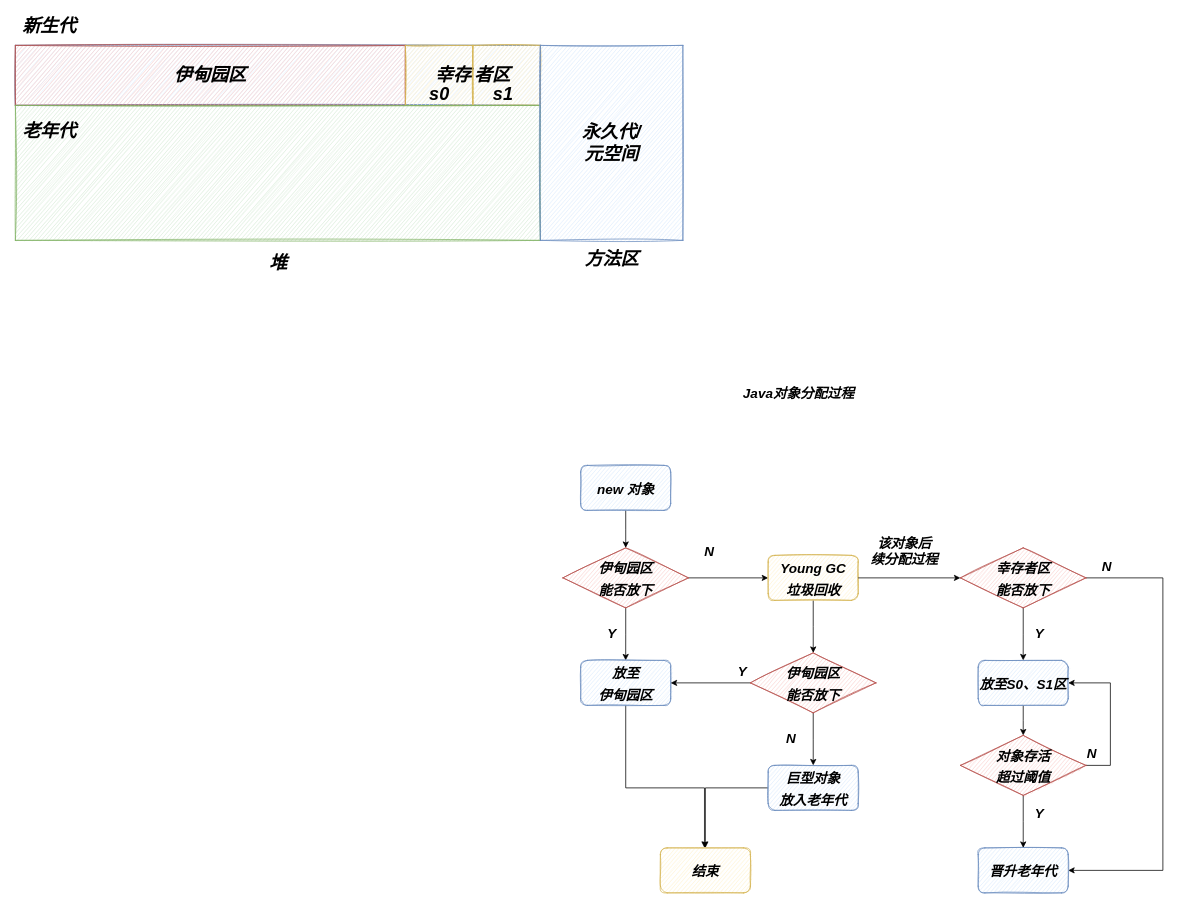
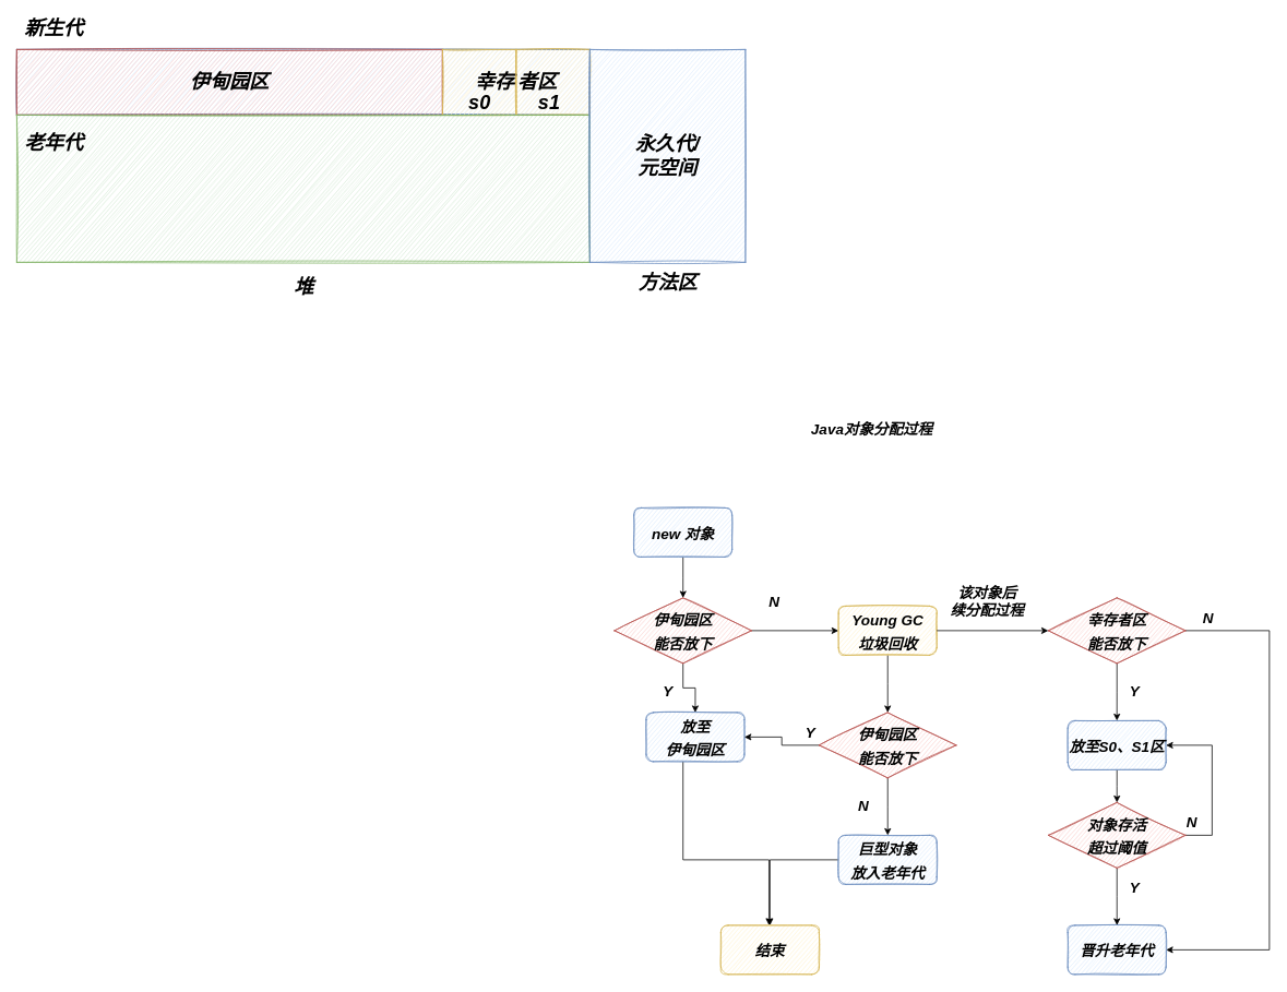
  <mxCell id="0" />
  <mxCell id="1" parent="0" />
  <mxCell id="2" value="" style="rounded=0;whiteSpace=wrap;html=1;fillColor=#dae8fc;strokeColor=#6c8ebf;sketch=1;" vertex="1" parent="1"><mxGeometry x="20" y="60" width="700" height="80" as="geometry" /></mxCell>
  <mxCell id="3" value="&lt;font style=&quot;font-size: 24px;&quot;&gt;&lt;b&gt;&lt;i&gt;堆&lt;/i&gt;&lt;/b&gt;&lt;/font&gt;" style="text;html=1;align=center;verticalAlign=middle;resizable=0;points=[];autosize=1;strokeColor=none;fillColor=none;" vertex="1" parent="1"><mxGeometry x="350" y="340" width="40" height="20" as="geometry" /></mxCell>
  <mxCell id="4" value="&lt;b&gt;&lt;i&gt;伊甸园区&lt;/i&gt;&lt;/b&gt;" style="rounded=0;whiteSpace=wrap;html=1;fontSize=24;fillColor=#f8cecc;strokeColor=#b85450;sketch=1;" vertex="1" parent="1"><mxGeometry x="20" y="60" width="520" height="80" as="geometry" /></mxCell>
  <mxCell id="5" value="&lt;i&gt;&lt;b&gt;新生代&lt;/b&gt;&lt;/i&gt;" style="text;html=1;align=center;verticalAlign=middle;resizable=0;points=[];autosize=1;strokeColor=none;fillColor=none;fontSize=24;" vertex="1" parent="1"><mxGeometry x="20" y="20" width="90" height="30" as="geometry" /></mxCell>
  <mxCell id="6" value="&lt;b&gt;&lt;i&gt;幸存&lt;/i&gt;&lt;/b&gt;" style="rounded=0;whiteSpace=wrap;html=1;sketch=1;fontSize=24;fillColor=#fff2cc;strokeColor=#d6b656;align=right;" vertex="1" parent="1"><mxGeometry x="540" y="60" width="90" height="80" as="geometry" /></mxCell>
  <mxCell id="7" value="&lt;i&gt;&lt;b&gt;者区&lt;/b&gt;&lt;/i&gt;" style="rounded=0;whiteSpace=wrap;html=1;sketch=1;fontSize=24;fillColor=#fff2cc;strokeColor=#d6b656;align=left;" vertex="1" parent="1"><mxGeometry x="630" y="60" width="90" height="80" as="geometry" /></mxCell>
  <mxCell id="8" value="&lt;b&gt;&lt;i&gt;s0&lt;/i&gt;&lt;/b&gt;" style="text;html=1;align=center;verticalAlign=middle;resizable=0;points=[];autosize=1;strokeColor=none;fillColor=none;fontSize=24;" vertex="1" parent="1"><mxGeometry x="565" y="110" width="40" height="30" as="geometry" /></mxCell>
  <mxCell id="9" value="&lt;b&gt;&lt;i&gt;s1&lt;/i&gt;&lt;/b&gt;" style="text;html=1;align=center;verticalAlign=middle;resizable=0;points=[];autosize=1;strokeColor=none;fillColor=none;fontSize=24;" vertex="1" parent="1"><mxGeometry x="650" y="110" width="40" height="30" as="geometry" /></mxCell>
  <mxCell id="10" value="" style="rounded=0;whiteSpace=wrap;html=1;sketch=1;fontSize=24;fillColor=#d5e8d4;strokeColor=#82b366;" vertex="1" parent="1"><mxGeometry x="20" y="140" width="700" height="180" as="geometry" /></mxCell>
  <mxCell id="11" value="&lt;i&gt;&lt;b&gt;老年代&lt;/b&gt;&lt;/i&gt;" style="text;html=1;align=center;verticalAlign=middle;resizable=0;points=[];autosize=1;strokeColor=none;fillColor=none;fontSize=24;" vertex="1" parent="1"><mxGeometry x="20" y="160" width="90" height="30" as="geometry" /></mxCell>
  <mxCell id="12" value="&lt;b&gt;&lt;i&gt;永久代/&lt;br&gt;元空间&lt;/i&gt;&lt;/b&gt;" style="rounded=0;whiteSpace=wrap;html=1;sketch=1;fontSize=24;fillColor=#dae8fc;strokeColor=#6c8ebf;" vertex="1" parent="1"><mxGeometry x="720" y="60" width="190" height="260" as="geometry" /></mxCell>
  <mxCell id="13" value="&lt;b&gt;&lt;i&gt;方法区&lt;/i&gt;&lt;/b&gt;" style="text;html=1;align=center;verticalAlign=middle;resizable=0;points=[];autosize=1;strokeColor=none;fillColor=none;fontSize=24;" vertex="1" parent="1"><mxGeometry x="770" y="330" width="90" height="30" as="geometry" /></mxCell>
  <mxCell id="14" value="" style="edgeStyle=orthogonalEdgeStyle;rounded=0;orthogonalLoop=1;jettySize=auto;html=1;fontSize=18;" edge="1" parent="1" source="15" target="18"><mxGeometry relative="1" as="geometry" /></mxCell>
  <mxCell id="15" value="&lt;b&gt;&lt;i&gt;&lt;font style=&quot;font-size: 18px;&quot;&gt;new 对象&lt;/font&gt;&lt;/i&gt;&lt;/b&gt;" style="rounded=1;whiteSpace=wrap;html=1;sketch=1;fontSize=24;fillColor=#dae8fc;strokeColor=#6c8ebf;" vertex="1" parent="1"><mxGeometry x="773.75" y="620" width="120" height="60" as="geometry" /></mxCell>
  <mxCell id="16" style="edgeStyle=orthogonalEdgeStyle;rounded=0;orthogonalLoop=1;jettySize=auto;html=1;entryX=0.5;entryY=0;entryDx=0;entryDy=0;fontSize=18;" edge="1" parent="1" source="18" target="20"><mxGeometry relative="1" as="geometry" /></mxCell>
  <mxCell id="17" style="edgeStyle=orthogonalEdgeStyle;rounded=0;orthogonalLoop=1;jettySize=auto;html=1;fontSize=18;" edge="1" parent="1" source="18" target="23"><mxGeometry relative="1" as="geometry" /></mxCell>
  <mxCell id="18" value="&lt;i&gt;&lt;b&gt;&lt;font style=&quot;font-size: 18px;&quot;&gt;伊甸园区&lt;br&gt;能否放下&lt;/font&gt;&lt;/b&gt;&lt;/i&gt;" style="rhombus;whiteSpace=wrap;html=1;sketch=1;fontSize=24;fillColor=#f8cecc;strokeColor=#b85450;" vertex="1" parent="1"><mxGeometry x="750" y="730" width="167.5" height="80" as="geometry" /></mxCell>
  <mxCell id="19" style="edgeStyle=orthogonalEdgeStyle;rounded=0;orthogonalLoop=1;jettySize=auto;html=1;fontSize=18;" edge="1" parent="1" source="20" target="32"><mxGeometry relative="1" as="geometry"><Array as="points"><mxPoint x="833.75" y="1050" /><mxPoint x="938.75" y="1050" /></Array></mxGeometry></mxCell>
- <mxCell id="20" value="&lt;b&gt;&lt;i&gt;&lt;font style=&quot;font-size: 18px;&quot;&gt;放至&lt;br&gt;伊甸园区&lt;/font&gt;&lt;/i&gt;&lt;/b&gt;" style="rounded=1;whiteSpace=wrap;html=1;sketch=1;fontSize=24;fillColor=#dae8fc;strokeColor=#6c8ebf;" vertex="1" parent="1"><mxGeometry x="773.75" y="880" width="120" height="60" as="geometry" /></mxCell>
+ <mxCell id="20" value="&lt;b&gt;&lt;i&gt;&lt;font style=&quot;font-size: 18px;&quot;&gt;放至&lt;br&gt;伊甸园区&lt;/font&gt;&lt;/i&gt;&lt;/b&gt;" style="rounded=1;whiteSpace=wrap;html=1;sketch=1;fontSize=24;fillColor=#dae8fc;strokeColor=#6c8ebf;" vertex="1" parent="1"><mxGeometry x="788.75" y="870" width="120" height="60" as="geometry" /></mxCell>
  <mxCell id="21" value="&lt;i&gt;&lt;b&gt;N&lt;/b&gt;&lt;/i&gt;" style="text;html=1;align=center;verticalAlign=middle;resizable=0;points=[];autosize=1;strokeColor=none;fillColor=none;fontSize=18;" vertex="1" parent="1"><mxGeometry x="930" y="720" width="30" height="30" as="geometry" /></mxCell>
  <mxCell id="22" value="" style="edgeStyle=orthogonalEdgeStyle;rounded=0;orthogonalLoop=1;jettySize=auto;html=1;fontSize=18;" edge="1" parent="1" source="23" target="26"><mxGeometry relative="1" as="geometry" /></mxCell>
  <mxCell id="23" value="&lt;span style=&quot;font-size: 18px;&quot;&gt;&lt;b&gt;&lt;i&gt;Young GC&lt;br&gt;垃圾回收&lt;/i&gt;&lt;/b&gt;&lt;/span&gt;" style="rounded=1;whiteSpace=wrap;html=1;sketch=1;fontSize=24;fillColor=#fff2cc;strokeColor=#d6b656;" vertex="1" parent="1"><mxGeometry x="1023.75" y="740" width="120" height="60" as="geometry" /></mxCell>
  <mxCell id="24" value="" style="edgeStyle=orthogonalEdgeStyle;rounded=0;orthogonalLoop=1;jettySize=auto;html=1;fontSize=18;" edge="1" parent="1" source="26" target="28"><mxGeometry relative="1" as="geometry" /></mxCell>
  <mxCell id="25" value="" style="edgeStyle=orthogonalEdgeStyle;rounded=0;orthogonalLoop=1;jettySize=auto;html=1;fontSize=18;" edge="1" parent="1" source="26" target="20"><mxGeometry relative="1" as="geometry" /></mxCell>
  <mxCell id="26" value="&lt;i&gt;&lt;b&gt;&lt;font style=&quot;font-size: 18px;&quot;&gt;伊甸园区&lt;br&gt;能否放下&lt;br&gt;&lt;/font&gt;&lt;/b&gt;&lt;/i&gt;" style="rhombus;whiteSpace=wrap;html=1;sketch=1;fontSize=24;fillColor=#f8cecc;strokeColor=#b85450;" vertex="1" parent="1"><mxGeometry x="1000" y="870" width="167.5" height="80" as="geometry" /></mxCell>
  <mxCell id="27" style="edgeStyle=orthogonalEdgeStyle;rounded=0;orthogonalLoop=1;jettySize=auto;html=1;entryX=0.5;entryY=0;entryDx=0;entryDy=0;fontSize=18;" edge="1" parent="1" source="28" target="32"><mxGeometry relative="1" as="geometry" /></mxCell>
  <mxCell id="28" value="&lt;span style=&quot;font-size: 18px;&quot;&gt;&lt;b&gt;&lt;i&gt;巨型对象&lt;br&gt;放入老年代&lt;br&gt;&lt;/i&gt;&lt;/b&gt;&lt;/span&gt;" style="rounded=1;whiteSpace=wrap;html=1;sketch=1;fontSize=24;fillColor=#dae8fc;strokeColor=#6c8ebf;" vertex="1" parent="1"><mxGeometry x="1023.75" y="1020" width="120" height="60" as="geometry" /></mxCell>
  <mxCell id="29" value="&lt;i&gt;&lt;b&gt;N&lt;/b&gt;&lt;/i&gt;" style="text;html=1;align=center;verticalAlign=middle;resizable=0;points=[];autosize=1;strokeColor=none;fillColor=none;fontSize=18;" vertex="1" parent="1"><mxGeometry x="1038.75" y="970" width="30" height="30" as="geometry" /></mxCell>
  <mxCell id="30" value="&lt;i&gt;&lt;b&gt;Y&lt;/b&gt;&lt;/i&gt;" style="text;html=1;align=center;verticalAlign=middle;resizable=0;points=[];autosize=1;strokeColor=none;fillColor=none;fontSize=18;" vertex="1" parent="1"><mxGeometry x="800" y="830" width="30" height="30" as="geometry" /></mxCell>
  <mxCell id="31" value="&lt;i&gt;&lt;b&gt;Y&lt;/b&gt;&lt;/i&gt;" style="text;html=1;align=center;verticalAlign=middle;resizable=0;points=[];autosize=1;strokeColor=none;fillColor=none;fontSize=18;" vertex="1" parent="1"><mxGeometry x="973.75" y="880" width="30" height="30" as="geometry" /></mxCell>
  <mxCell id="32" value="&lt;span style=&quot;font-size: 18px;&quot;&gt;&lt;b&gt;&lt;i&gt;结束&lt;/i&gt;&lt;/b&gt;&lt;/span&gt;" style="rounded=1;whiteSpace=wrap;html=1;sketch=1;fontSize=24;fillColor=#fff2cc;strokeColor=#d6b656;" vertex="1" parent="1"><mxGeometry x="880" y="1130" width="120" height="60" as="geometry" /></mxCell>
  <mxCell id="33" value="&lt;b&gt;&lt;i&gt;Java对象分配过程&lt;/i&gt;&lt;/b&gt;" style="text;html=1;align=center;verticalAlign=middle;resizable=0;points=[];autosize=1;strokeColor=none;fillColor=none;fontSize=18;" vertex="1" parent="1"><mxGeometry x="983.75" y="510" width="160" height="30" as="geometry" /></mxCell>
  <mxCell id="34" style="edgeStyle=orthogonalEdgeStyle;rounded=0;orthogonalLoop=1;jettySize=auto;html=1;fontSize=18;" edge="1" parent="1"><mxGeometry relative="1" as="geometry"><mxPoint x="1143.75" y="770" as="sourcePoint" /><mxPoint x="1280" y="770" as="targetPoint" /></mxGeometry></mxCell>
  <mxCell id="35" value="&lt;b&gt;&lt;i&gt;该对象后&lt;br&gt;续分配过程&lt;/i&gt;&lt;/b&gt;" style="text;html=1;align=center;verticalAlign=middle;resizable=0;points=[];autosize=1;strokeColor=none;fillColor=none;fontSize=18;" vertex="1" parent="1"><mxGeometry x="1150" y="710" width="110" height="50" as="geometry" /></mxCell>
  <mxCell id="36" style="edgeStyle=orthogonalEdgeStyle;rounded=0;orthogonalLoop=1;jettySize=auto;html=1;entryX=0.5;entryY=0;entryDx=0;entryDy=0;fontSize=18;" edge="1" parent="1" source="38" target="41"><mxGeometry relative="1" as="geometry" /></mxCell>
  <mxCell id="37" style="edgeStyle=orthogonalEdgeStyle;rounded=0;orthogonalLoop=1;jettySize=auto;html=1;fontSize=18;entryX=1;entryY=0.5;entryDx=0;entryDy=0;" edge="1" parent="1" source="38" target="39"><mxGeometry relative="1" as="geometry"><mxPoint x="1570" y="1110" as="targetPoint" /><Array as="points"><mxPoint x="1550" y="770" /><mxPoint x="1550" y="1160" /></Array></mxGeometry></mxCell>
  <mxCell id="38" value="&lt;i&gt;&lt;b&gt;&lt;font style=&quot;font-size: 18px;&quot;&gt;幸存者区&lt;br&gt;能否放下&lt;br&gt;&lt;/font&gt;&lt;/b&gt;&lt;/i&gt;" style="rhombus;whiteSpace=wrap;html=1;sketch=1;fontSize=24;fillColor=#f8cecc;strokeColor=#b85450;" vertex="1" parent="1"><mxGeometry x="1280" y="730" width="167.5" height="80" as="geometry" /></mxCell>
  <mxCell id="39" value="&lt;span style=&quot;font-size: 18px;&quot;&gt;&lt;b&gt;&lt;i&gt;晋升老年代&lt;br&gt;&lt;/i&gt;&lt;/b&gt;&lt;/span&gt;" style="rounded=1;whiteSpace=wrap;html=1;sketch=1;fontSize=24;fillColor=#dae8fc;strokeColor=#6c8ebf;" vertex="1" parent="1"><mxGeometry x="1303.75" y="1130" width="120" height="60" as="geometry" /></mxCell>
  <mxCell id="40" value="" style="edgeStyle=orthogonalEdgeStyle;rounded=0;orthogonalLoop=1;jettySize=auto;html=1;fontSize=18;" edge="1" parent="1" source="41" target="45"><mxGeometry relative="1" as="geometry" /></mxCell>
  <mxCell id="41" value="&lt;span style=&quot;font-size: 18px;&quot;&gt;&lt;b&gt;&lt;i&gt;放至S0、S1区&lt;br&gt;&lt;/i&gt;&lt;/b&gt;&lt;/span&gt;" style="rounded=1;whiteSpace=wrap;html=1;sketch=1;fontSize=24;fillColor=#dae8fc;strokeColor=#6c8ebf;" vertex="1" parent="1"><mxGeometry x="1303.75" y="880" width="120" height="60" as="geometry" /></mxCell>
  <mxCell id="42" value="&lt;i&gt;&lt;b&gt;Y&lt;/b&gt;&lt;/i&gt;" style="text;html=1;align=center;verticalAlign=middle;resizable=0;points=[];autosize=1;strokeColor=none;fillColor=none;fontSize=18;" vertex="1" parent="1"><mxGeometry x="1370" y="830" width="30" height="30" as="geometry" /></mxCell>
  <mxCell id="43" value="" style="edgeStyle=orthogonalEdgeStyle;rounded=0;orthogonalLoop=1;jettySize=auto;html=1;fontSize=18;" edge="1" parent="1" source="45" target="39"><mxGeometry relative="1" as="geometry" /></mxCell>
  <mxCell id="44" style="edgeStyle=orthogonalEdgeStyle;rounded=0;orthogonalLoop=1;jettySize=auto;html=1;entryX=1;entryY=0.5;entryDx=0;entryDy=0;fontSize=18;" edge="1" parent="1" source="45" target="41"><mxGeometry relative="1" as="geometry"><Array as="points"><mxPoint x="1480" y="1020" /><mxPoint x="1480" y="910" /></Array></mxGeometry></mxCell>
  <mxCell id="45" value="&lt;i&gt;&lt;b&gt;&lt;font style=&quot;font-size: 18px;&quot;&gt;对象存活&lt;br&gt;超过阈值&lt;br&gt;&lt;/font&gt;&lt;/b&gt;&lt;/i&gt;" style="rhombus;whiteSpace=wrap;html=1;sketch=1;fontSize=24;fillColor=#f8cecc;strokeColor=#b85450;" vertex="1" parent="1"><mxGeometry x="1280" y="980" width="167.5" height="80" as="geometry" /></mxCell>
  <mxCell id="46" value="&lt;i&gt;&lt;b&gt;N&lt;/b&gt;&lt;/i&gt;" style="text;html=1;align=center;verticalAlign=middle;resizable=0;points=[];autosize=1;strokeColor=none;fillColor=none;fontSize=18;" vertex="1" parent="1"><mxGeometry x="1440" y="990" width="30" height="30" as="geometry" /></mxCell>
  <mxCell id="47" value="&lt;i&gt;&lt;b&gt;Y&lt;/b&gt;&lt;/i&gt;" style="text;html=1;align=center;verticalAlign=middle;resizable=0;points=[];autosize=1;strokeColor=none;fillColor=none;fontSize=18;" vertex="1" parent="1"><mxGeometry x="1370" y="1070" width="30" height="30" as="geometry" /></mxCell>
  <mxCell id="48" value="&lt;b&gt;&lt;i&gt;N&lt;/i&gt;&lt;/b&gt;" style="text;html=1;align=center;verticalAlign=middle;resizable=0;points=[];autosize=1;strokeColor=none;fillColor=none;fontSize=18;" vertex="1" parent="1"><mxGeometry x="1460" y="740" width="30" height="30" as="geometry" /></mxCell>
